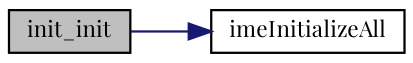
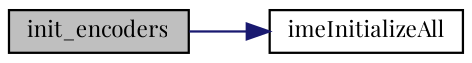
  digraph {
    rankdir=LR
    fontname="Playfair Display"
    node [color=black fontname="Playfair Display" fontsize=10 shape=record style=filled]
-   n1 [fillcolor=grey75 fontcolor=black height=0.2 label=init_init width=0.4]
+   n1 [fillcolor=grey75 fontcolor=black height=0.2 label=init_encoders width=0.4]
    n2 [fillcolor=white height=0.2 label=imeInitializeAll width=0.4]
    n1 -> n2 [color=midnightblue fontname="Playfair Display" fontsize=10 labelfontname=Helvetica labelfontsize=10 style=solid]
  }
